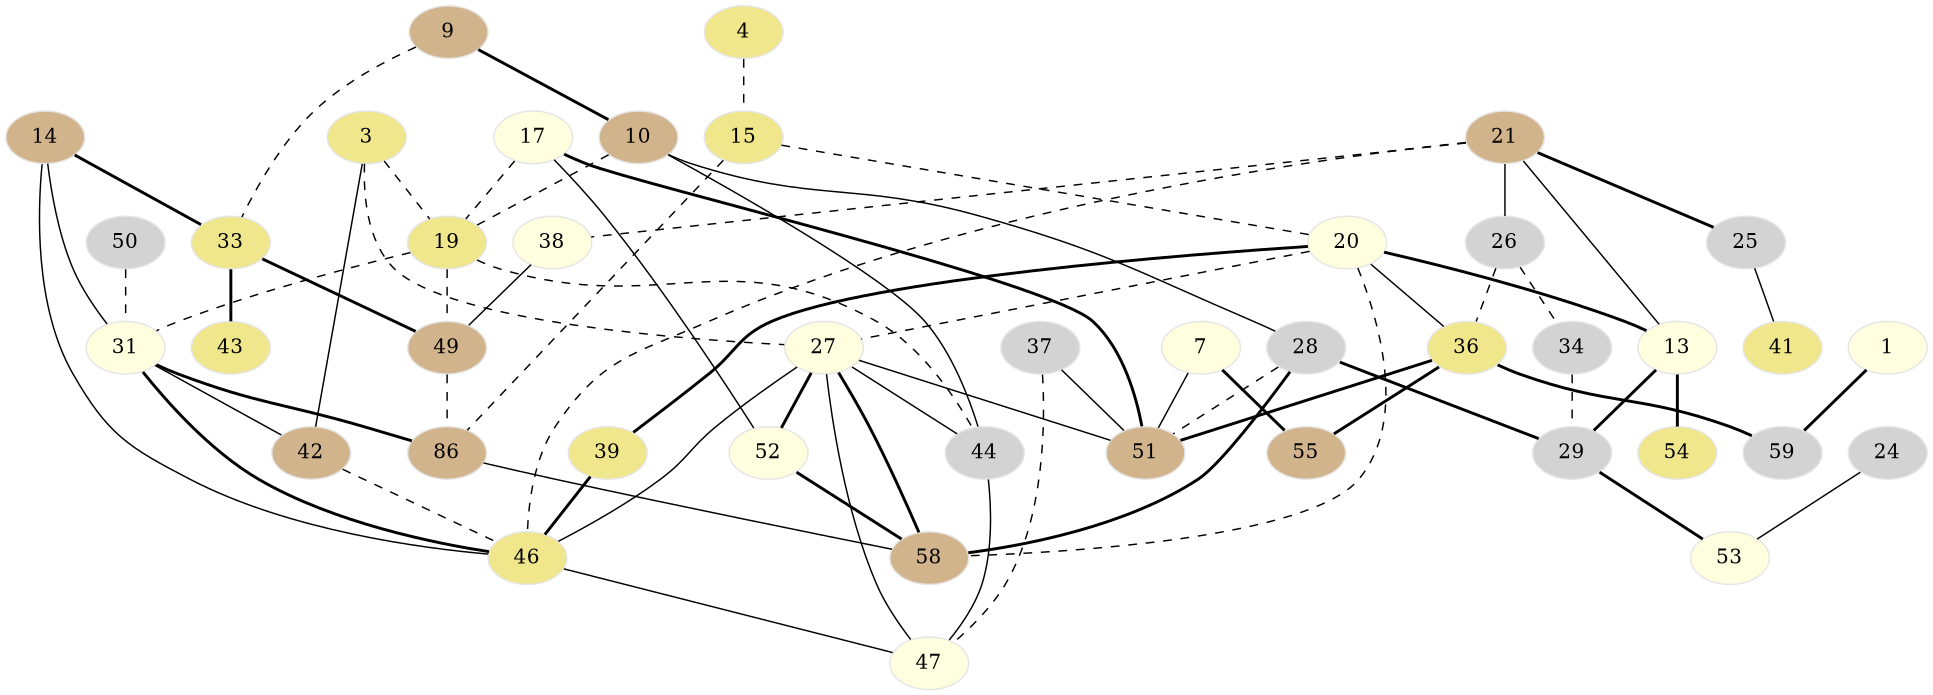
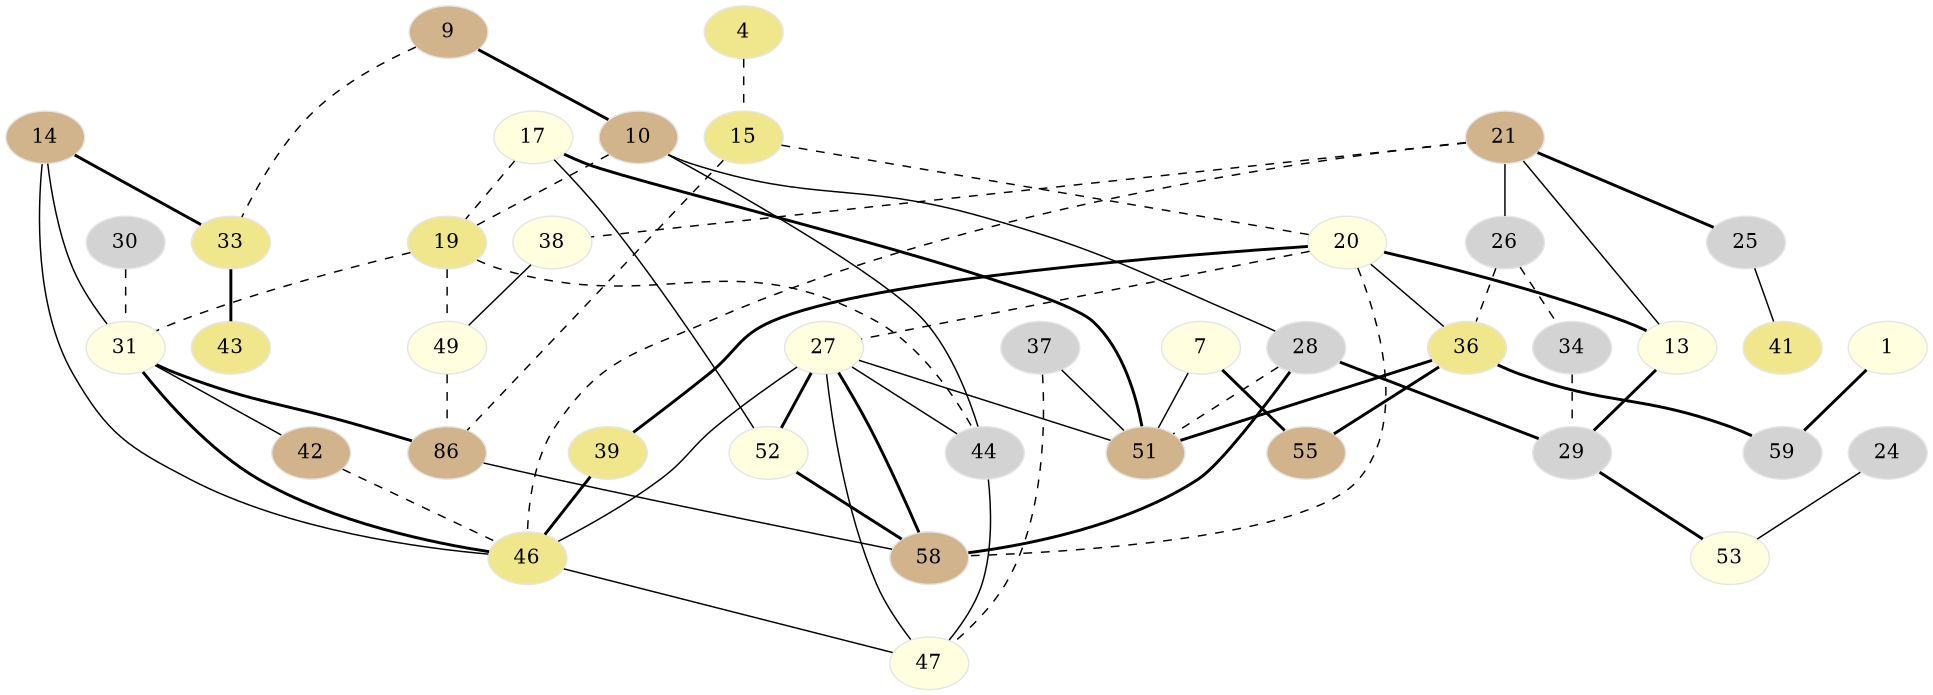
  graph {
    node [color=gray90 fillcolor=lightyellow style=filled]
    edge [style=bold weight=1.0]
    59 [fillcolor=lightgrey]
    1
-   3 [fillcolor=khaki]
    19 [fillcolor=khaki]
    27
    42 [fillcolor=tan]
    44 [fillcolor=lightgrey]
    31
-   49 [fillcolor=tan]
+   49
    51 [fillcolor=tan]
    46 [fillcolor=khaki]
    52
    58 [fillcolor=tan]
    47
    4 [fillcolor=khaki]
    15 [fillcolor=khaki]
    20
    n18 [fillcolor=tan label=86]
    7
    55 [fillcolor=tan]
    9 [fillcolor=tan]
    10 [fillcolor=tan]
    33 [fillcolor=khaki]
    28 [fillcolor=lightgrey]
    43 [fillcolor=khaki]
    29 [fillcolor=lightgrey]
    14 [fillcolor=tan]
    n28 [label=13]
    36 [fillcolor=khaki]
    39 [fillcolor=khaki]
    17
-   54 [fillcolor=khaki]
    21 [fillcolor=tan]
    25 [fillcolor=lightgrey]
    26 [fillcolor=lightgrey]
    38
    41 [fillcolor=khaki]
    34 [fillcolor=lightgrey]
    53
    24 [fillcolor=lightgrey]
-   30 [fillcolor=lightgrey label=50]
+   30 [fillcolor=lightgrey]
    37 [fillcolor=lightgrey]
    1 -- 59
-   3 -- 19 [style=dashed]
-   3 -- 27 [style=dashed]
-   3 -- 42 [style=solid]
    19 -- 44 [style=dashed]
    19 -- 31 [style=dashed weight=2.0]
    19 -- 49 [style=dashed]
    27 -- 44 [style=solid]
    27 -- 51 [style=solid]
    27 -- 46 [style=solid]
    27 -- 52
    27 -- 58
    27 -- 47 [style=solid]
    42 -- 46 [style=dashed]
    44 -- 47 [style=solid]
    31 -- 42 [style=solid]
    31 -- 46
    31 -- n18
    49 -- n18 [style=dashed]
    46 -- 47 [style=solid]
    52 -- 58
    4 -- 15 [style=dashed]
    15 -- 20 [style=dashed]
    15 -- n18 [style=dashed weight=4.0]
    20 -- 27 [style=dashed]
    20 -- 58 [style=dashed]
    20 -- n28
    20 -- 36 [style=solid]
    20 -- 39
    n18 -- 58 [style=solid]
    7 -- 51 [style=solid]
    7 -- 55
    9 -- 10
    9 -- 33 [style=dashed]
    10 -- 19 [style=dashed]
    10 -- 44 [style=solid]
    10 -- 28 [style=solid]
-   33 -- 49
    33 -- 43
    28 -- 51 [style=dashed]
    28 -- 58
    28 -- 29
    29 -- 53
    14 -- 31 [style=solid]
    14 -- 46 [style=solid]
    14 -- 33
    n28 -- 29
-   n28 -- 54
    36 -- 59
    36 -- 51
    36 -- 55
    39 -- 46
    17 -- 19 [style=dashed]
    17 -- 51
    17 -- 52 [style=solid]
    21 -- 46 [style=dashed]
    21 -- n28 [style=solid]
    21 -- 25
    21 -- 26 [style=solid]
    21 -- 38 [style=dashed]
    25 -- 41 [style=solid]
    26 -- 36 [style=dashed]
    26 -- 34 [style=dashed]
    38 -- 49 [style=solid]
    34 -- 29 [style=dashed]
    24 -- 53 [style=solid]
    30 -- 31 [style=dashed]
    37 -- 51 [style=solid]
    37 -- 47 [style=dashed]
  }
